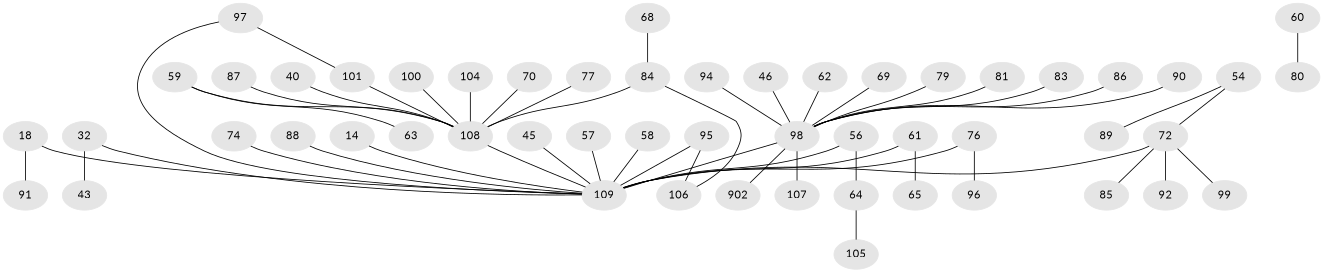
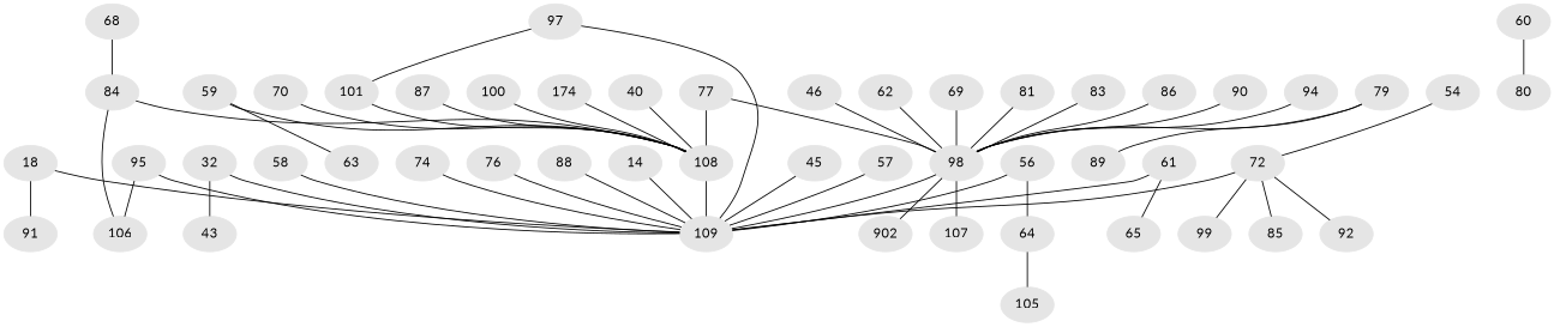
  graph {
    fontname=Lato
    node [color=gray90 fontname=Lato style=filled]
    edge [fontname=Lato]
    109 [super="+66+42"]
    14
    18
    91
    32
    43
    84 [super="+19"]
    108 [super="+51+71+103+73+53"]
    106
    40
    45
    98 [super="+82+27+44+34+78+67"]
    n13 [label=902]
    107
    46
    72 [super="+47"]
    85
    92
    99
    54
    56 [super="+28"]
    64
    105
    57
    58
    59 [super="+33"]
    63
    80 [super="+50"]
    60
    61
    65
    62
    68
    69
    70
    74
    76
-   96
    77
    79
    89
    81
    83
    86
    87
    88
    90
    94
    95 [super="+93"]
    97
    101
    100
-   104
+   104 [label=174]
    14 -- 109
    18 -- 109
    18 -- 91
    32 -- 109
    32 -- 43
    84 -- 108
    84 -- 106
    108 -- 109 [weight=5]
    40 -- 108
    45 -- 109
    98 -- 109 [weight=6]
    98 -- n13
    98 -- 107
    46 -- 98
    72 -- 109 [weight=2]
    72 -- 85
    72 -- 92
    72 -- 99
    54 -- 72
    56 -- 109
    56 -- 64
    64 -- 105
    57 -- 109
    58 -- 109
    59 -- 108
    59 -- 63
    60 -- 80
    61 -- 109
    61 -- 65
    62 -- 98
    68 -- 84
    69 -- 98
    70 -- 108
    74 -- 109 [weight=2]
    76 -- 109
-   76 -- 96
    77 -- 108
+   77 -- 98
    79 -- 98
-   54 -- 89
+   79 -- 89
    81 -- 98
    83 -- 98 [weight=2]
    86 -- 98
    87 -- 108
    88 -- 109
    90 -- 98
    94 -- 98
    95 -- 109 [weight=2]
    95 -- 106
    97 -- 109
    97 -- 101
    101 -- 108
    100 -- 108 [weight=2]
    104 -- 108
  }
